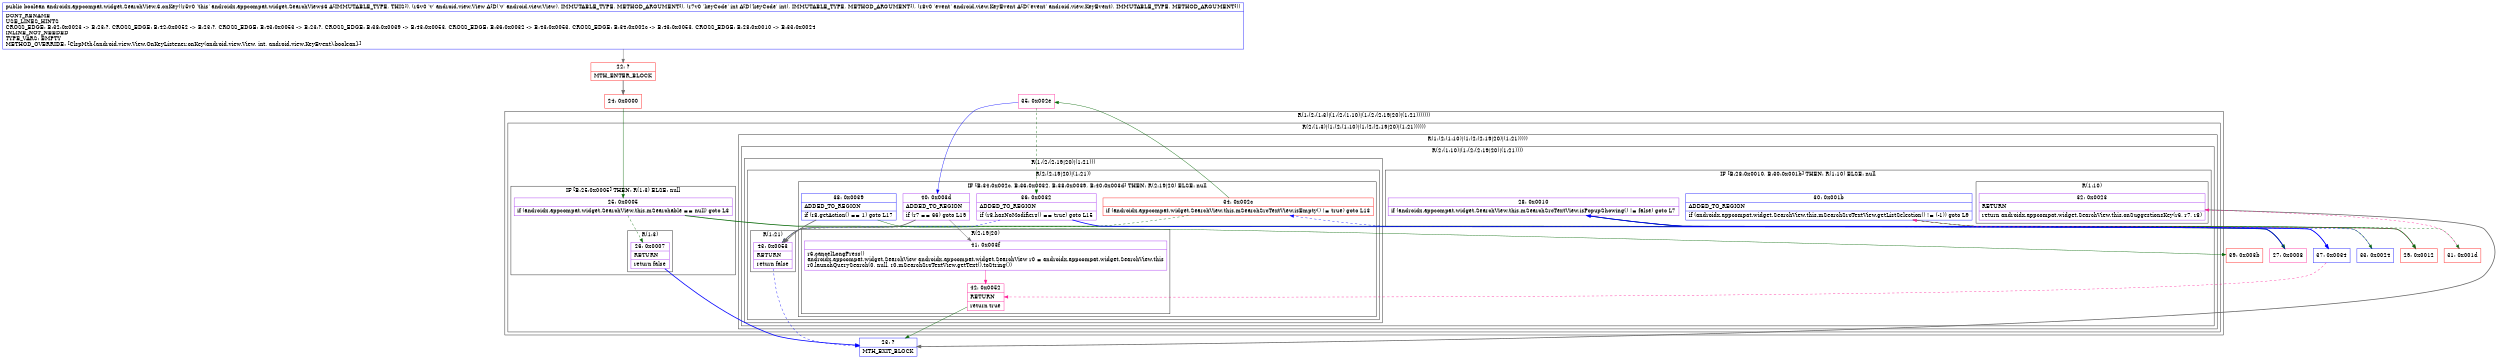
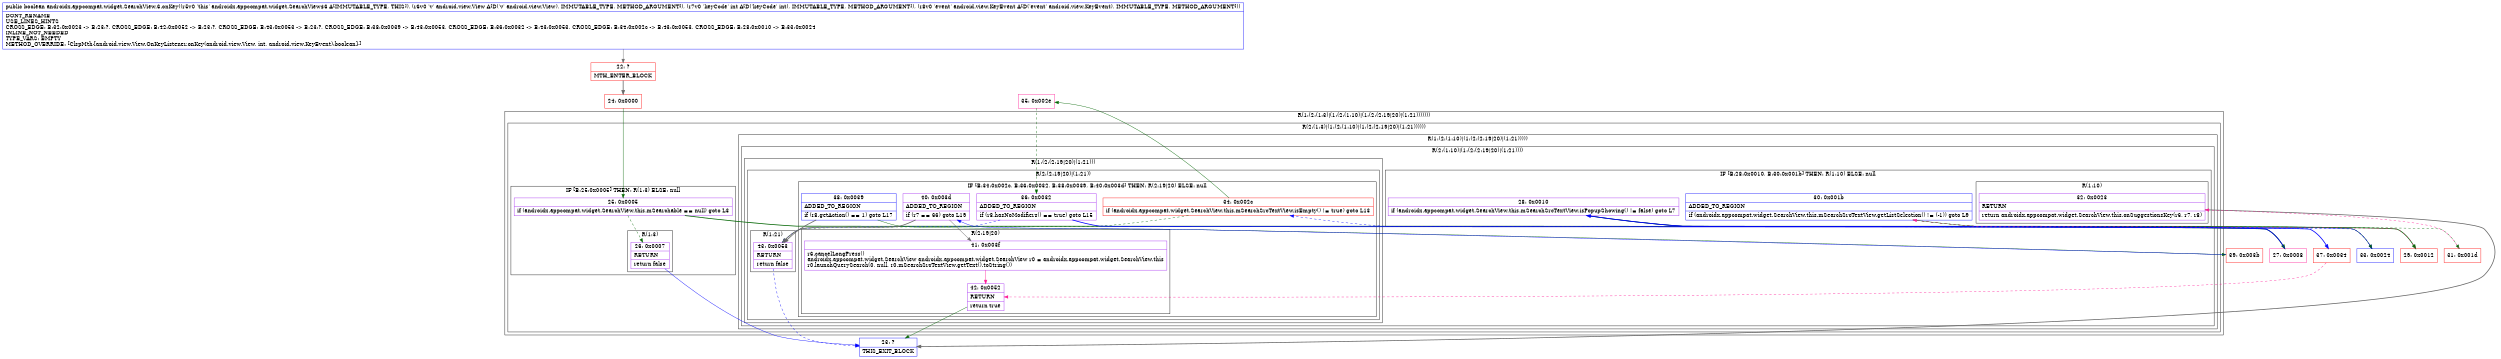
  digraph {
    node [color=purple shape=record]
    edge [color=darkgreen style=dashed]
    n1 [label="{26\:\ 0x0007|RETURN\l|return false\l}"]
    n2 [label="{25\:\ 0x0005|if (androidx.appcompat.widget.SearchView.this.mSearchable == null) goto L3\l}"]
    n3 [label="{32\:\ 0x0023|RETURN\l|return androidx.appcompat.widget.SearchView.this.onSuggestionsKey(r6, r7, r8)\l}"]
    n4 [label="{28\:\ 0x0010|if (androidx.appcompat.widget.SearchView.this.mSearchSrcTextView.isPopupShowing() != false) goto L7\l}"]
    n5 [color=blue label="{30\:\ 0x001b|ADDED_TO_REGION\l|if (androidx.appcompat.widget.SearchView.this.mSearchSrcTextView.getListSelection() != (\-1)) goto L9\l}"]
    n6 [label="{41\:\ 0x003f|r6.cancelLongPress()\landroidx.appcompat.widget.SearchView androidx.appcompat.widget.SearchView r0 = androidx.appcompat.widget.SearchView.this\lr0.launchQuerySearch(0, null, r0.mSearchSrcTextView.getText().toString())\l}"]
-   n7 [color=deeppink label="{42\:\ 0x0052|RETURN\l|return true\l}"]
+   n7 [label="{42\:\ 0x0052|RETURN\l|return true\l}"]
    n8 [color=red label="{34\:\ 0x002c|if (androidx.appcompat.widget.SearchView.this.mSearchSrcTextView.isEmpty() != true) goto L13\l}"]
    n9 [label="{36\:\ 0x0032|ADDED_TO_REGION\l|if (r8.hasNoModifiers() == true) goto L15\l}"]
    n10 [color=blue label="{38\:\ 0x0039|ADDED_TO_REGION\l|if (r8.getAction() == 1) goto L17\l}"]
    n11 [label="{40\:\ 0x003d|ADDED_TO_REGION\l|if (r7 == 66) goto L19\l}"]
    n12 [label="{43\:\ 0x0053|RETURN\l|return false\l}"]
-   n13 [color=blue label="{23\:\ ?|MTH_EXIT_BLOCK\l}"]
+   n13 [color=blue label="{23\:\ ?|THIS_EXIT_BLOCK\l}"]
    n14 [color=deeppink label="{27\:\ 0x0008}"]
    n15 [color=red label="{29\:\ 0x0012}"]
    n16 [color=blue label="{33\:\ 0x0024}"]
    n17 [color=red label="{31\:\ 0x001d}"]
    n18 [color=deeppink label="{35\:\ 0x002e}"]
-   n19 [color=blue label="{37\:\ 0x0034}"]
+   n19 [color=red label="{37\:\ 0x0034}"]
    n20 [color=red label="{39\:\ 0x003b}"]
    n21 [color=red label="{22\:\ ?|MTH_ENTER_BLOCK\l}"]
    n22 [color=red label="{24\:\ 0x0000}"]
    n23 [color=blue label="{public boolean androidx.appcompat.widget.SearchView.6.onKey((r5v0 'this' androidx.appcompat.widget.SearchView$6 A[IMMUTABLE_TYPE, THIS]), (r6v0 'v' android.view.View A[D('v' android.view.View), IMMUTABLE_TYPE, METHOD_ARGUMENT]), (r7v0 'keyCode' int A[D('keyCode' int), IMMUTABLE_TYPE, METHOD_ARGUMENT]), (r8v0 'event' android.view.KeyEvent A[D('event' android.view.KeyEvent), IMMUTABLE_TYPE, METHOD_ARGUMENT]))  | DONT_RENAME\lUSE_LINES_HINTS\lCROSS_EDGE: B:32:0x0023 \-\> B:23:?, CROSS_EDGE: B:42:0x0052 \-\> B:23:?, CROSS_EDGE: B:43:0x0053 \-\> B:23:?, CROSS_EDGE: B:38:0x0039 \-\> B:43:0x0053, CROSS_EDGE: B:36:0x0032 \-\> B:43:0x0053, CROSS_EDGE: B:34:0x002c \-\> B:43:0x0053, CROSS_EDGE: B:28:0x0010 \-\> B:33:0x0024\lINLINE_NOT_NEEDED\lTYPE_VARS: EMPTY\lMETHOD_OVERRIDE: [ClspMth\{android.view.View.OnKeyListener.onKey(android.view.View, int, android.view.KeyEvent):boolean\}]\l}"]
    subgraph cluster_1 {
      label="R(1:(2:(1:3)|(1:(2:(1:10)|(1:(2:(2:19|20)|(1:21)))))))"
      subgraph cluster_2 {
        label="R(2:(1:3)|(1:(2:(1:10)|(1:(2:(2:19|20)|(1:21))))))"
        subgraph cluster_3 {
          label="IF [B:25:0x0005] THEN: R(1:3) ELSE: null"
          n2
          subgraph cluster_4 {
            label="R(1:3)"
            n1
          }
        }
        subgraph cluster_5 {
          label="R(1:(2:(1:10)|(1:(2:(2:19|20)|(1:21)))))"
          subgraph cluster_6 {
            label="R(2:(1:10)|(1:(2:(2:19|20)|(1:21))))"
            subgraph cluster_7 {
              label="IF [B:28:0x0010, B:30:0x001b] THEN: R(1:10) ELSE: null"
              n4
              n5
              subgraph cluster_8 {
                label="R(1:10)"
                n3
              }
            }
            subgraph cluster_9 {
              label="R(1:(2:(2:19|20)|(1:21)))"
              subgraph cluster_10 {
                label="R(2:(2:19|20)|(1:21))"
                subgraph cluster_11 {
                  label="IF [B:34:0x002c, B:36:0x0032, B:38:0x0039, B:40:0x003d] THEN: R(2:19|20) ELSE: null"
                  n8
                  n9
                  n10
                  n11
                  subgraph cluster_12 {
                    label="R(2:19|20)"
                    n6
                    n7
                  }
                }
                subgraph cluster_13 {
                  label="R(1:21)"
                  n12
                }
              }
            }
          }
        }
      }
    }
-   n1 -> n13 [color=blue style=bold]
+   n1 -> n13 [color=blue style=solid]
    n2 -> n1
    n2 -> n14 [style=bold]
    n3 -> n13 [color=gray40 style=bold]
    n4 -> n15 [style=bold]
-   n4 -> n19 [color=blue style=solid]
+   n4 -> n16 [color=blue style=solid]
    n5 -> n16 [style=solid]
    n5 -> n17
    n6 -> n7 [color=deeppink style=solid]
    n7 -> n13 [style=solid]
    n8 -> n12
    n8 -> n18 [style=solid]
    n9 -> n12 [color=blue]
    n9 -> n19 [color=blue style=bold]
    n10 -> n12 [color=gray40 style=bold]
    n10 -> n20 [style=solid]
    n11 -> n6 [color=gray40 style=solid]
    n11 -> n12 [color=gray40 style=bold]
    n12 -> n13 [color=blue]
    n14 -> n4 [color=blue style=bold]
    n15 -> n5 [color=deeppink]
    n16 -> n8 [color=blue]
    n17 -> n3 [color=deeppink]
    n18 -> n9
    n19 -> n7 [color=deeppink]
-   n18 -> n11 [color=blue style=solid]
+   n20 -> n11 [color=blue style=solid]
    n21 -> n22 [color=gray40 style=bold]
    n22 -> n2 [style=solid]
    n23 -> n21 [color=gray40 style=solid]
  }
